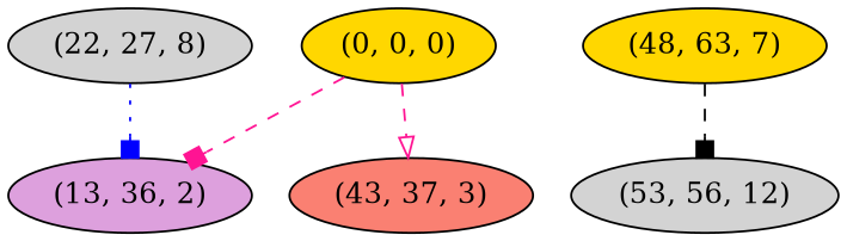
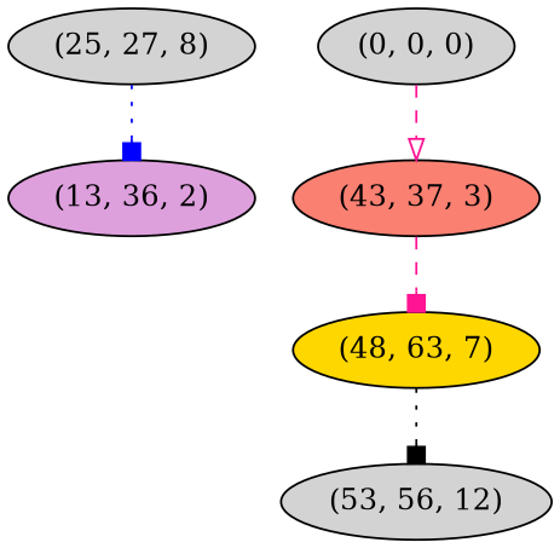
  digraph {
    node [fillcolor=gold style=filled]
    edge [arrowhead=box color=deeppink style=dashed]
    "(13, 36, 2)" [fillcolor=plum]
-   "(0, 0, 0)"
+   "(0, 0, 0)" [fillcolor=lightgrey]
    n3 [fillcolor=salmon label="(43, 37, 3)"]
    "(48, 63, 7)"
-   "(22, 27, 8)" [fillcolor=lightgrey]
+   "(22, 27, 8)" [fillcolor=lightgrey label="(25, 27, 8)"]
    "(53, 56, 12)" [fillcolor=lightgrey]
-   "(0, 0, 0)" -> "(13, 36, 2)"
    "(0, 0, 0)" -> n3 [arrowhead=onormal]
-   "(48, 63, 7)" -> "(53, 56, 12)" [color=black]
+   n3 -> "(48, 63, 7)"
+   "(48, 63, 7)" -> "(53, 56, 12)" [color=black style=dotted]
    "(22, 27, 8)" -> "(13, 36, 2)" [color=blue style=dotted]
  }
